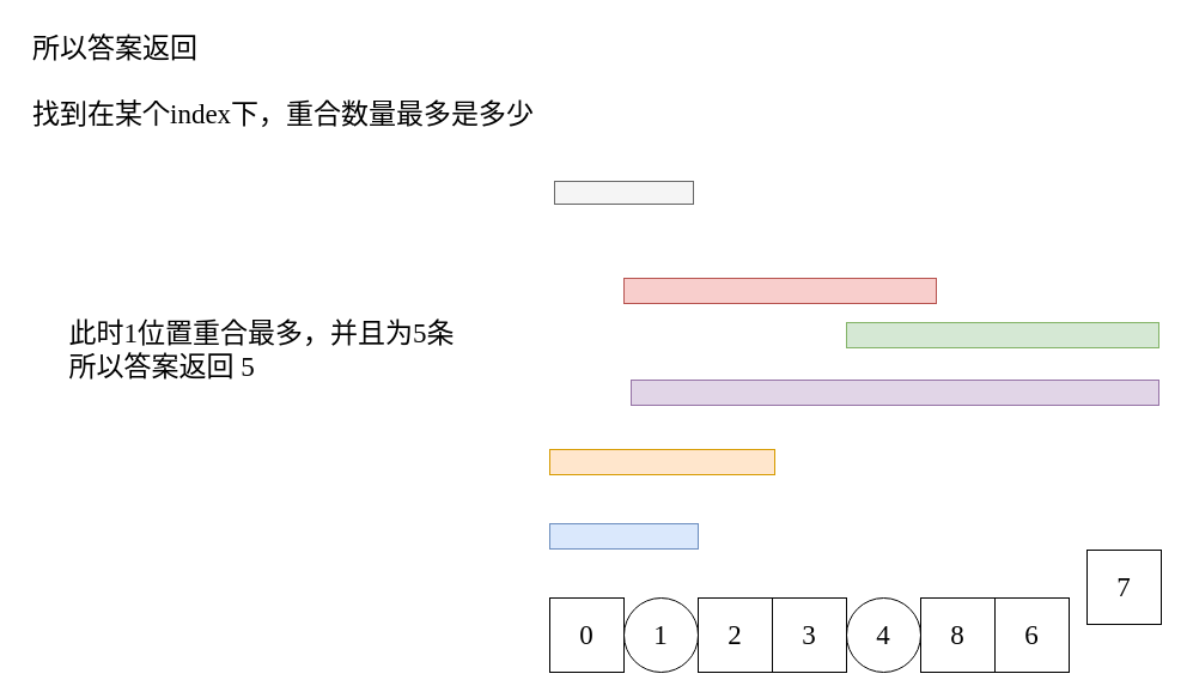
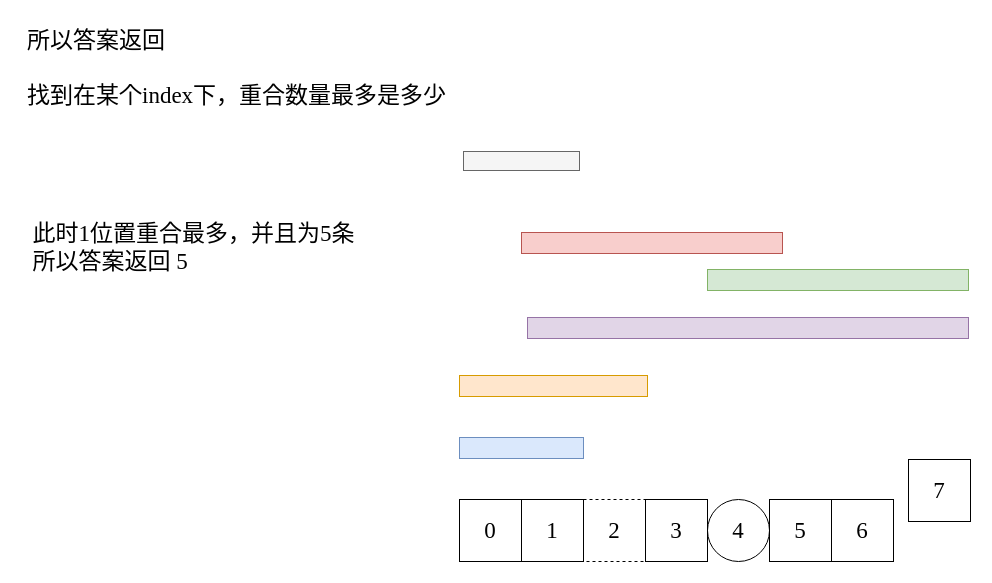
  <mxCell id="0" />
  <mxCell id="1" parent="0" />
  <mxCell id="2" value="所以答案返回&lt;br&gt;&lt;br&gt;找到在某个index下，重合数量最多是多少" style="text;html=1;align=left;verticalAlign=middle;resizable=0;points=[];autosize=1;strokeColor=none;fillColor=none;fontSize=23;fontFamily=LXGW WenKai;fontColor=default;" parent="1" vertex="1"><mxGeometry x="25" y="20" width="443" height="95" as="geometry" /></mxCell>
  <mxCell id="3" value="0" style="whiteSpace=wrap;html=1;aspect=fixed;fontFamily=LXGW WenKai;fontSize=23;fontColor=default;fillColor=none;gradientColor=none;" parent="1" vertex="1"><mxGeometry x="459" y="499" width="62" height="62" as="geometry" /></mxCell>
- <mxCell id="4" value="1" style="ellipse;whiteSpace=wrap;html=1;aspect=fixed;fontFamily=LXGW WenKai;fontSize=23;fontColor=default;fillColor=none;gradientColor=none;" parent="1" vertex="1"><mxGeometry x="521" y="499" width="62" height="62" as="geometry" /></mxCell>
- <mxCell id="5" value="2" style="whiteSpace=wrap;html=1;aspect=fixed;fontFamily=LXGW WenKai;fontSize=23;fontColor=default;fillColor=none;gradientColor=none;" parent="1" vertex="1"><mxGeometry x="583" y="499" width="62" height="62" as="geometry" /></mxCell>
+ <mxCell id="4" value="1" style="whiteSpace=wrap;html=1;aspect=fixed;fontFamily=LXGW WenKai;fontSize=23;fontColor=default;fillColor=none;gradientColor=none;" parent="1" vertex="1"><mxGeometry x="521" y="499" width="62" height="62" as="geometry" /></mxCell>
+ <mxCell id="5" value="2" style="whiteSpace=wrap;html=1;aspect=fixed;fontFamily=LXGW WenKai;fontSize=23;fontColor=default;fillColor=none;gradientColor=none;dashed=1;" parent="1" vertex="1"><mxGeometry x="583" y="499" width="62" height="62" as="geometry" /></mxCell>
  <mxCell id="6" value="3" style="whiteSpace=wrap;html=1;aspect=fixed;fontFamily=LXGW WenKai;fontSize=23;fontColor=default;fillColor=none;gradientColor=none;" parent="1" vertex="1"><mxGeometry x="645" y="499" width="62" height="62" as="geometry" /></mxCell>
  <mxCell id="7" value="4" style="ellipse;whiteSpace=wrap;html=1;aspect=fixed;fontFamily=LXGW WenKai;fontSize=23;fontColor=default;fillColor=none;gradientColor=none;" parent="1" vertex="1"><mxGeometry x="707" y="499" width="62" height="62" as="geometry" /></mxCell>
- <mxCell id="8" value="8" style="whiteSpace=wrap;html=1;aspect=fixed;fontFamily=LXGW WenKai;fontSize=23;fontColor=default;fillColor=none;gradientColor=none;" parent="1" vertex="1"><mxGeometry x="769" y="499" width="62" height="62" as="geometry" /></mxCell>
+ <mxCell id="8" value="5" style="whiteSpace=wrap;html=1;aspect=fixed;fontFamily=LXGW WenKai;fontSize=23;fontColor=default;fillColor=none;gradientColor=none;" parent="1" vertex="1"><mxGeometry x="769" y="499" width="62" height="62" as="geometry" /></mxCell>
  <mxCell id="9" value="6" style="whiteSpace=wrap;html=1;aspect=fixed;fontFamily=LXGW WenKai;fontSize=23;fontColor=default;fillColor=none;gradientColor=none;" parent="1" vertex="1"><mxGeometry x="831" y="499" width="62" height="62" as="geometry" /></mxCell>
  <mxCell id="10" value="7" style="whiteSpace=wrap;html=1;aspect=fixed;fontFamily=LXGW WenKai;fontSize=23;fontColor=default;fillColor=none;gradientColor=none;" parent="1" vertex="1"><mxGeometry x="908" y="459" width="62" height="62" as="geometry" /></mxCell>
  <mxCell id="11" value="" style="rounded=0;whiteSpace=wrap;html=1;fontFamily=LXGW WenKai;fontSize=23;fillColor=#dae8fc;strokeColor=#6c8ebf;" parent="1" vertex="1"><mxGeometry x="459" y="437" width="124" height="21" as="geometry" /></mxCell>
  <mxCell id="12" value="" style="rounded=0;whiteSpace=wrap;html=1;fontFamily=LXGW WenKai;fontSize=23;fillColor=#ffe6cc;strokeColor=#d79b00;" parent="1" vertex="1"><mxGeometry x="459" y="375" width="188" height="21" as="geometry" /></mxCell>
  <mxCell id="13" value="" style="rounded=0;whiteSpace=wrap;html=1;fontFamily=LXGW WenKai;fontSize=23;fillColor=#e1d5e7;strokeColor=#9673a6;" parent="1" vertex="1"><mxGeometry x="527" y="317" width="441" height="21" as="geometry" /></mxCell>
  <mxCell id="14" value="" style="rounded=0;whiteSpace=wrap;html=1;fontFamily=LXGW WenKai;fontSize=23;fillColor=#d5e8d4;strokeColor=#82b366;" parent="1" vertex="1"><mxGeometry x="707" y="269" width="261" height="21" as="geometry" /></mxCell>
  <mxCell id="15" value="" style="rounded=0;whiteSpace=wrap;html=1;fontFamily=LXGW WenKai;fontSize=23;fillColor=#f8cecc;strokeColor=#b85450;" parent="1" vertex="1"><mxGeometry x="521" y="232" width="261" height="21" as="geometry" /></mxCell>
  <mxCell id="16" value="" style="rounded=0;whiteSpace=wrap;html=1;fontFamily=LXGW WenKai;fontSize=23;fillColor=#f5f5f5;strokeColor=#666666;fontColor=#333333;" vertex="1" parent="1"><mxGeometry x="463" y="151" width="116" height="19" as="geometry" /></mxCell>
- <mxCell id="17" value="此时1位置重合最多，并且为5条&lt;br&gt;&lt;div style=&quot;text-align: left;&quot;&gt;&lt;span style=&quot;background-color: initial;&quot;&gt;所以答案返回 5&lt;/span&gt;&lt;/div&gt;" style="text;html=1;align=center;verticalAlign=middle;resizable=0;points=[];autosize=1;strokeColor=none;fillColor=none;fontSize=23;fontFamily=LXGW WenKai;fontColor=default;" vertex="1" parent="1"><mxGeometry x="45" y="258" width="345" height="67" as="geometry" /></mxCell>
+ <mxCell id="17" value="此时1位置重合最多，并且为5条&lt;br&gt;&lt;div style=&quot;text-align: left;&quot;&gt;&lt;span style=&quot;background-color: initial;&quot;&gt;所以答案返回 5&lt;/span&gt;&lt;/div&gt;" style="text;html=1;align=center;verticalAlign=middle;resizable=0;points=[];autosize=1;strokeColor=none;fillColor=none;fontSize=23;fontFamily=LXGW WenKai;fontColor=default;" vertex="1" parent="1"><mxGeometry x="20" y="213" width="345" height="67" as="geometry" /></mxCell>
